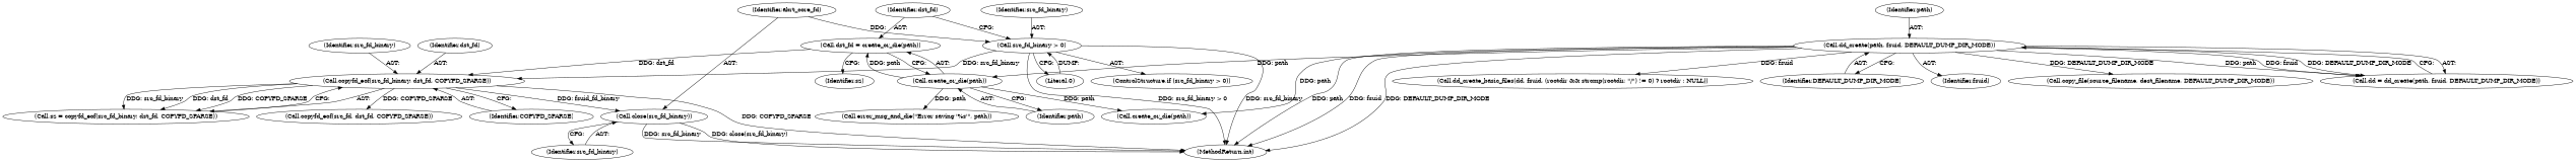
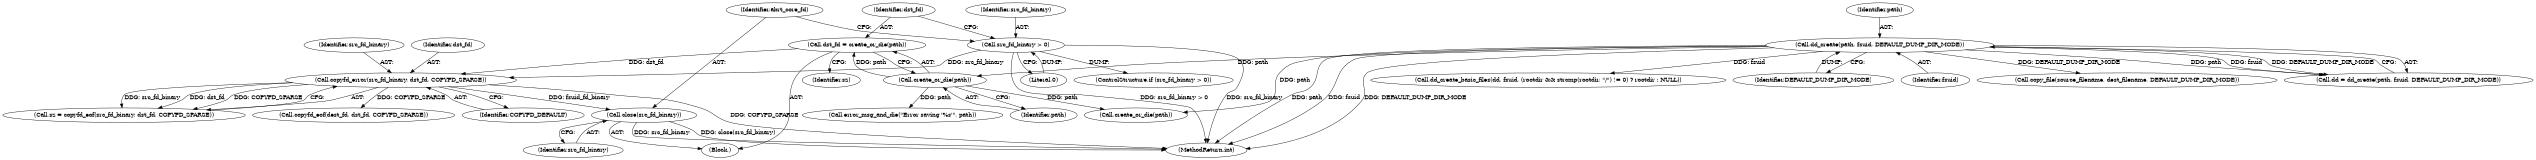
  digraph {
    n1 [label="(Call,close(src_fd_binary))"]
    n2 [label="(Identifier,src_fd_binary)"]
    n3 [label="(MethodReturn,int)"]
-   n5 [label="(Call,copyfd_eof(src_fd_binary, dst_fd, COPYFD_SPARSE))"]
-   n6 [label="(Call,copyfd_eof(src_fd, dst_fd, COPYFD_SPARSE))"]
-   n7 [label="(Identifier,COPYFD_SPARSE)"]
+   n4 [label="(Block,)"]
+   n5 [label="(Call,copyfd_error(src_fd_binary, dst_fd, COPYFD_SPARSE))"]
+   n6 [label="(Call,copyfd_eof(dest_fd, dst_fd, COPYFD_SPARSE))"]
+   n7 [label="(Identifier,COPYFD_DEFAULT)"]
    n8 [label="(Call,sz = copyfd_eof(src_fd_binary, dst_fd, COPYFD_SPARSE))"]
    n9 [label="(Call,src_fd_binary > 0)"]
    n10 [label="(ControlStructure,if (src_fd_binary > 0))"]
    n11 [label="(Literal,0)"]
    n12 [label="(Call,dst_fd = create_or_die(path))"]
    n13 [label="(Call,create_or_die(path))"]
    n14 [label="(Identifier,sz)"]
    n15 [label="(Call,create_or_die(path))"]
    n16 [label="(Identifier,path)"]
    n17 [label="(Call,error_msg_and_die(\"Error saving '%s'\", path))"]
    n18 [label="(Call,dd_create(path, fsuid, DEFAULT_DUMP_DIR_MODE))"]
    n19 [label="(Call,dd_create_basic_files(dd, fsuid, (rootdir && strcmp(rootdir, \"/\") != 0) ? rootdir : NULL))"]
    n20 [label="(Identifier,DEFAULT_DUMP_DIR_MODE)"]
    n21 [label="(Call,copy_file(source_filename, dest_filename, DEFAULT_DUMP_DIR_MODE))"]
    n22 [label="(Call,dd = dd_create(path, fsuid, DEFAULT_DUMP_DIR_MODE))"]
    n23 [label="(Identifier,dst_fd)"]
    n24 [label="(Identifier,path)"]
    n25 [label="(Identifier,dst_fd)"]
    n26 [label="(Identifier,src_fd_binary)"]
    n27 [label="(Identifier,abrt_core_fd)"]
    n28 [label="(Identifier,fsuid)"]
    n29 [label="(Identifier,src_fd_binary)"]
    n1 -> n2 [label="CFG: "]
    n1 -> n3 [label="DDG: close(src_fd_binary)"]
    n1 -> n3 [label="DDG: src_fd_binary"]
+   n1 -> n4 [label="AST: "]
    n2 -> n1 [label="AST: "]
    n5 -> n1 [label="DDG: fsuid_fd_binary"]
    n5 -> n3 [label="DDG: COPYFD_SPARSE"]
    n5 -> n6 [label="DDG: COPYFD_SPARSE"]
    n5 -> n7 [label="CFG: "]
    n5 -> n8 [label="AST: "]
    n5 -> n8 [label="DDG: src_fd_binary"]
    n5 -> n8 [label="DDG: dst_fd"]
    n5 -> n8 [label="DDG: COPYFD_SPARSE"]
    n7 -> n5 [label="AST: "]
    n8 -> n5 [label="CFG: "]
    n9 -> n3 [label="DDG: src_fd_binary"]
    n9 -> n3 [label="DDG: src_fd_binary > 0"]
    n9 -> n5 [label="DDG: src_fd_binary"]
-   n9 -> n10 [label="AST: "]
+   n9 -> n10 [label="DUMP: "]
    n9 -> n11 [label="CFG: "]
    n11 -> n9 [label="DUMP: "]
+   n12 -> n4 [label="AST: "]
    n12 -> n5 [label="DDG: dst_fd"]
    n12 -> n13 [label="CFG: "]
    n12 -> n14 [label="CFG: "]
    n13 -> n12 [label="AST: "]
    n13 -> n12 [label="DDG: path"]
    n13 -> n15 [label="DDG: path"]
    n13 -> n16 [label="CFG: "]
    n13 -> n17 [label="DDG: path"]
    n16 -> n13 [label="AST: "]
    n18 -> n3 [label="DDG: path"]
    n18 -> n3 [label="DDG: fsuid"]
    n18 -> n3 [label="DDG: DEFAULT_DUMP_DIR_MODE"]
    n18 -> n13 [label="DDG: path"]
    n18 -> n15 [label="DDG: path"]
    n18 -> n19 [label="DDG: fsuid"]
    n18 -> n20 [label="CFG: "]
    n18 -> n21 [label="DDG: DEFAULT_DUMP_DIR_MODE"]
    n18 -> n22 [label="AST: "]
    n18 -> n22 [label="DDG: path"]
    n18 -> n22 [label="DDG: fsuid"]
    n18 -> n22 [label="DDG: DEFAULT_DUMP_DIR_MODE"]
-   n20 -> n18 [label="AST: "]
+   n20 -> n18 [label="DUMP: "]
    n22 -> n18 [label="CFG: "]
    n23 -> n9 [label="CFG: "]
    n23 -> n12 [label="AST: "]
    n24 -> n18 [label="AST: "]
    n25 -> n5 [label="AST: "]
    n26 -> n5 [label="AST: "]
    n27 -> n1 [label="AST: "]
-   n27 -> n9 [label="DDG: "]
-   n18 -> n28 [label="AST: "]
+   n27 -> n9 [label="CFG: "]
+   n28 -> n18 [label="AST: "]
    n29 -> n9 [label="AST: "]
  }
